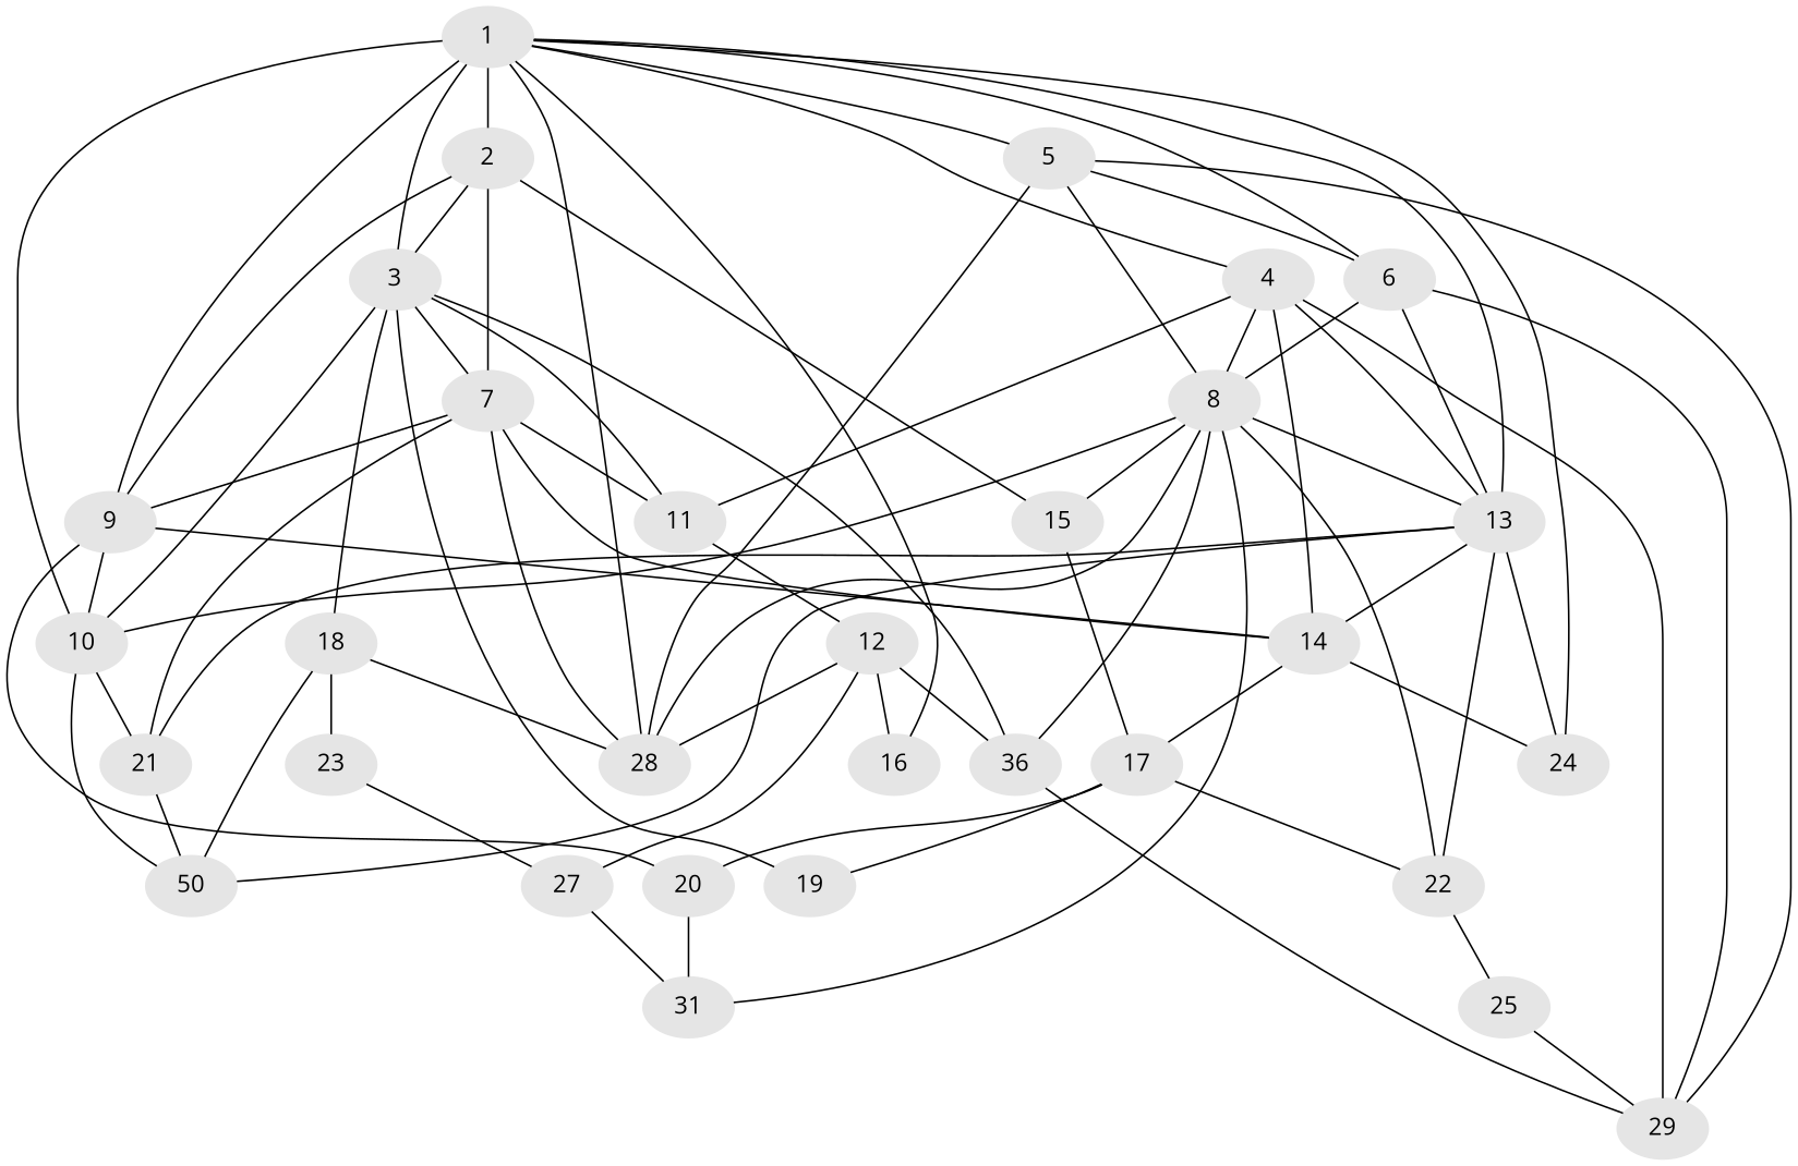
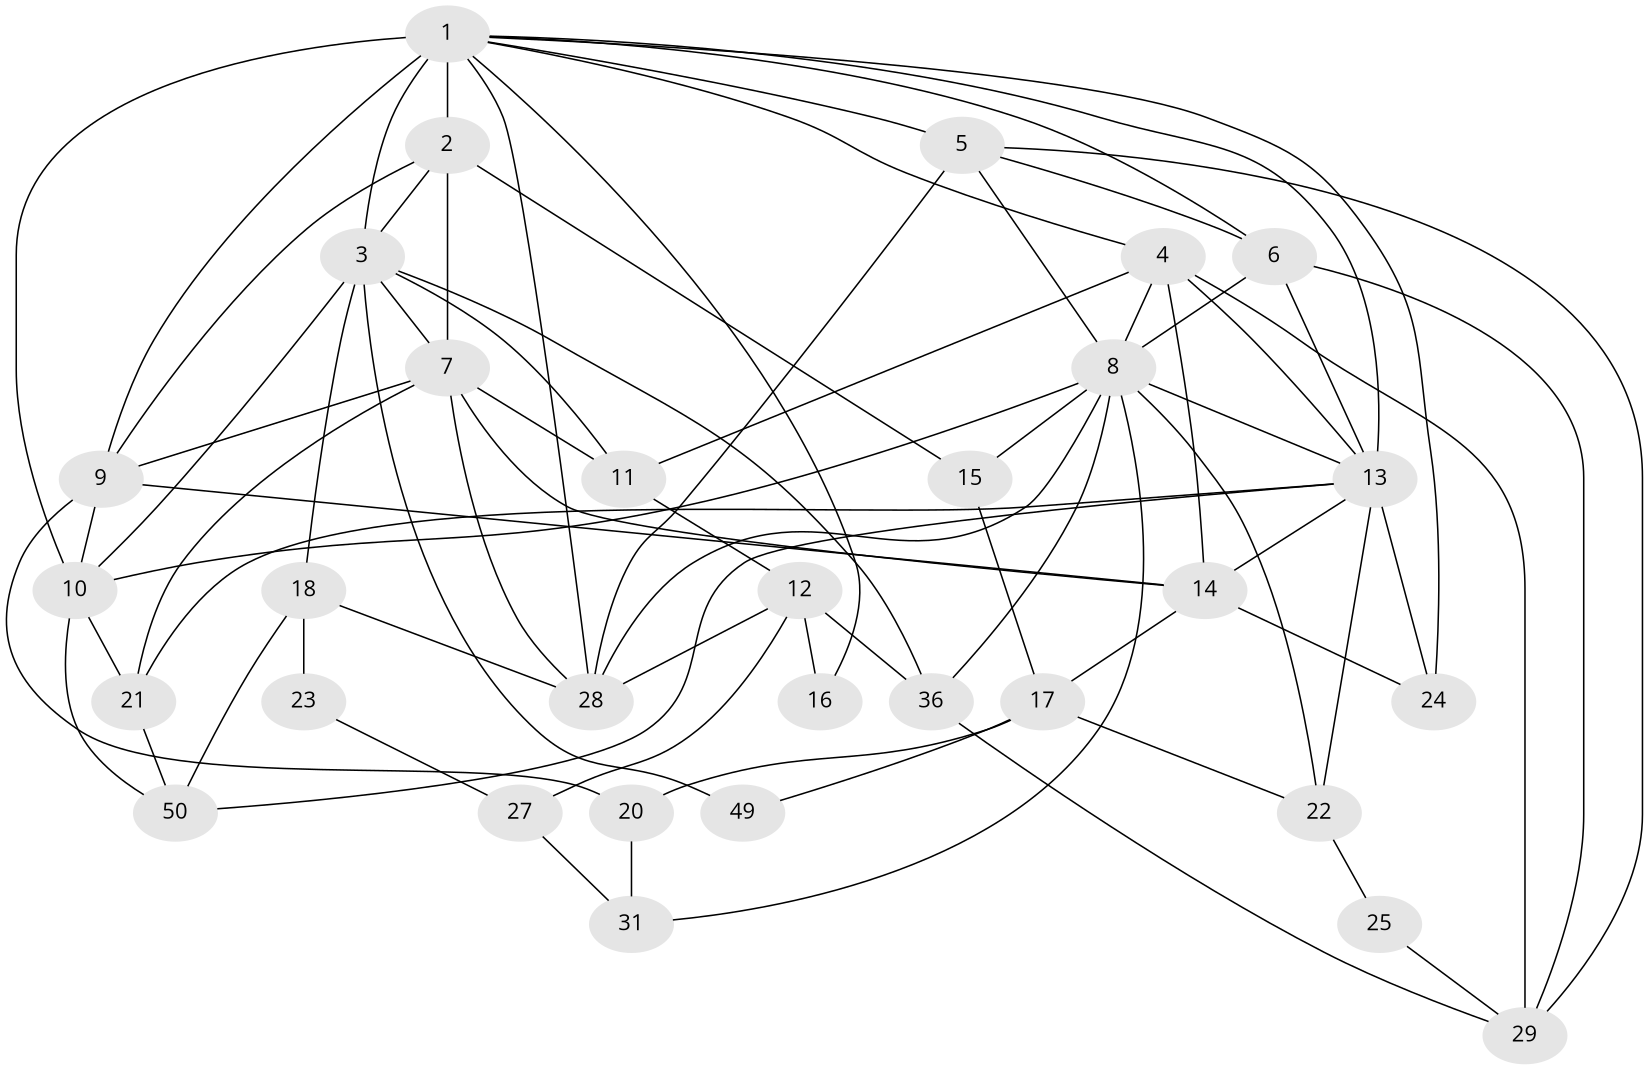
  graph {
    fontname="Open Sans"
    node [color=gray90 fontname="Open Sans" style=filled]
    edge [fontname="Open Sans" weight=1.0]
    1
    2
    3
    4
    5
    6
    9
    10
    13
    16
    24
    28
    7
    15
    11
    18
-   19
+   19 [label=49]
    n18 [label=36]
    8
    14
    29
    20
    21
    n24 [label=50]
    22
    17
    12
    23
    31
    25
    27
    1 -- 2 [weight=2.0]
    1 -- 3 [weight=2.0]
    1 -- 4
    1 -- 5 [weight=2.0]
    1 -- 6
    1 -- 9 [weight=2.0]
    1 -- 10 [weight=3.0]
    1 -- 13
    1 -- 16
    1 -- 24
    1 -- 28
    2 -- 3
    2 -- 9
    2 -- 7
    2 -- 15
    3 -- 10
    3 -- 7
    3 -- 11
    3 -- 18
    3 -- 19 [weight=2.0]
    3 -- n18
    4 -- 13
    4 -- 11
    4 -- 8
    4 -- 14 [weight=2.0]
    4 -- 29
    5 -- 6
    5 -- 28 [weight=2.0]
    5 -- 8 [weight=2.0]
    5 -- 29
    6 -- 13
    6 -- 8
    6 -- 29
    9 -- 10
    9 -- 14
    9 -- 20
    10 -- 21
    10 -- n24
    13 -- 24
    13 -- 14
    13 -- 21
    13 -- n24
    13 -- 22
    7 -- 9
    7 -- 28
    7 -- 11
    7 -- 14
    7 -- 21
    15 -- 17
    11 -- 12
    18 -- 28
    18 -- n24
    18 -- 23
    n18 -- 29
    8 -- 10
    8 -- 13
    8 -- 28
    8 -- 15
    8 -- n18
    8 -- 22
    8 -- 31
    14 -- 24 [weight=3.0]
    14 -- 17
    20 -- 31
    21 -- n24
    22 -- 25
    17 -- 19
    17 -- 20
    17 -- 22
    12 -- 16
    12 -- 28
    12 -- n18
    12 -- 27
    23 -- 27
    25 -- 29
    27 -- 31
  }
